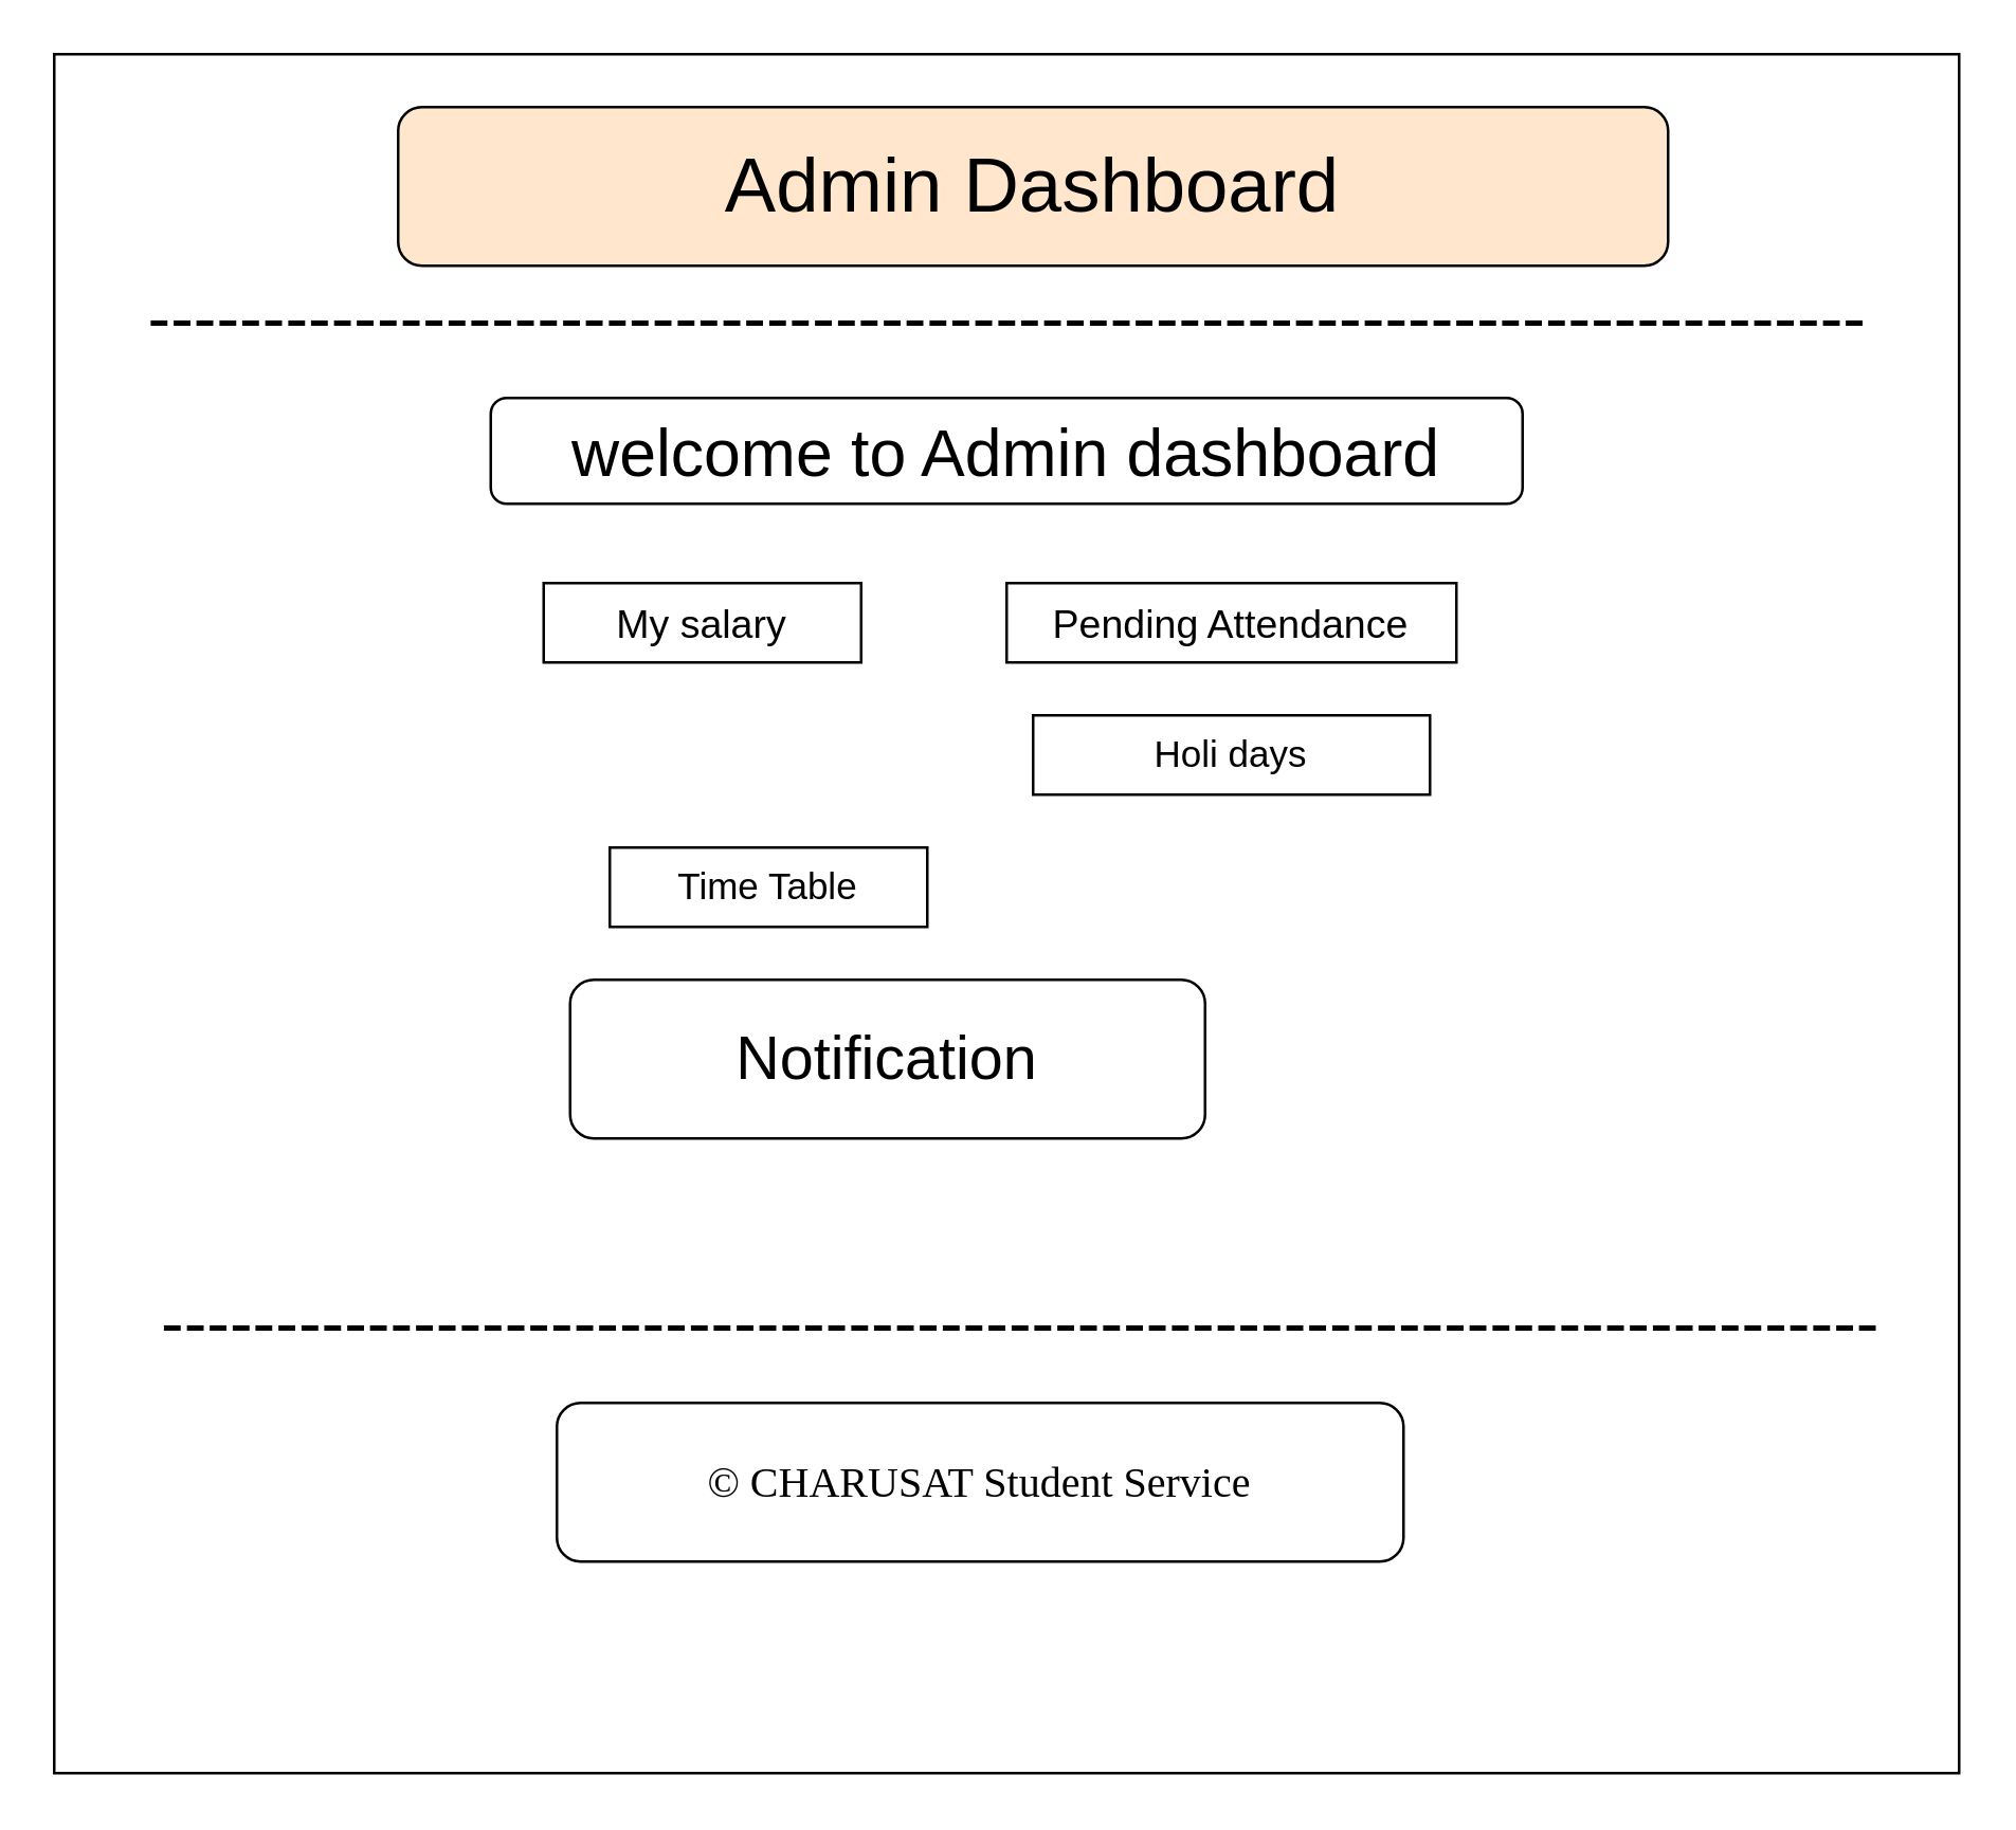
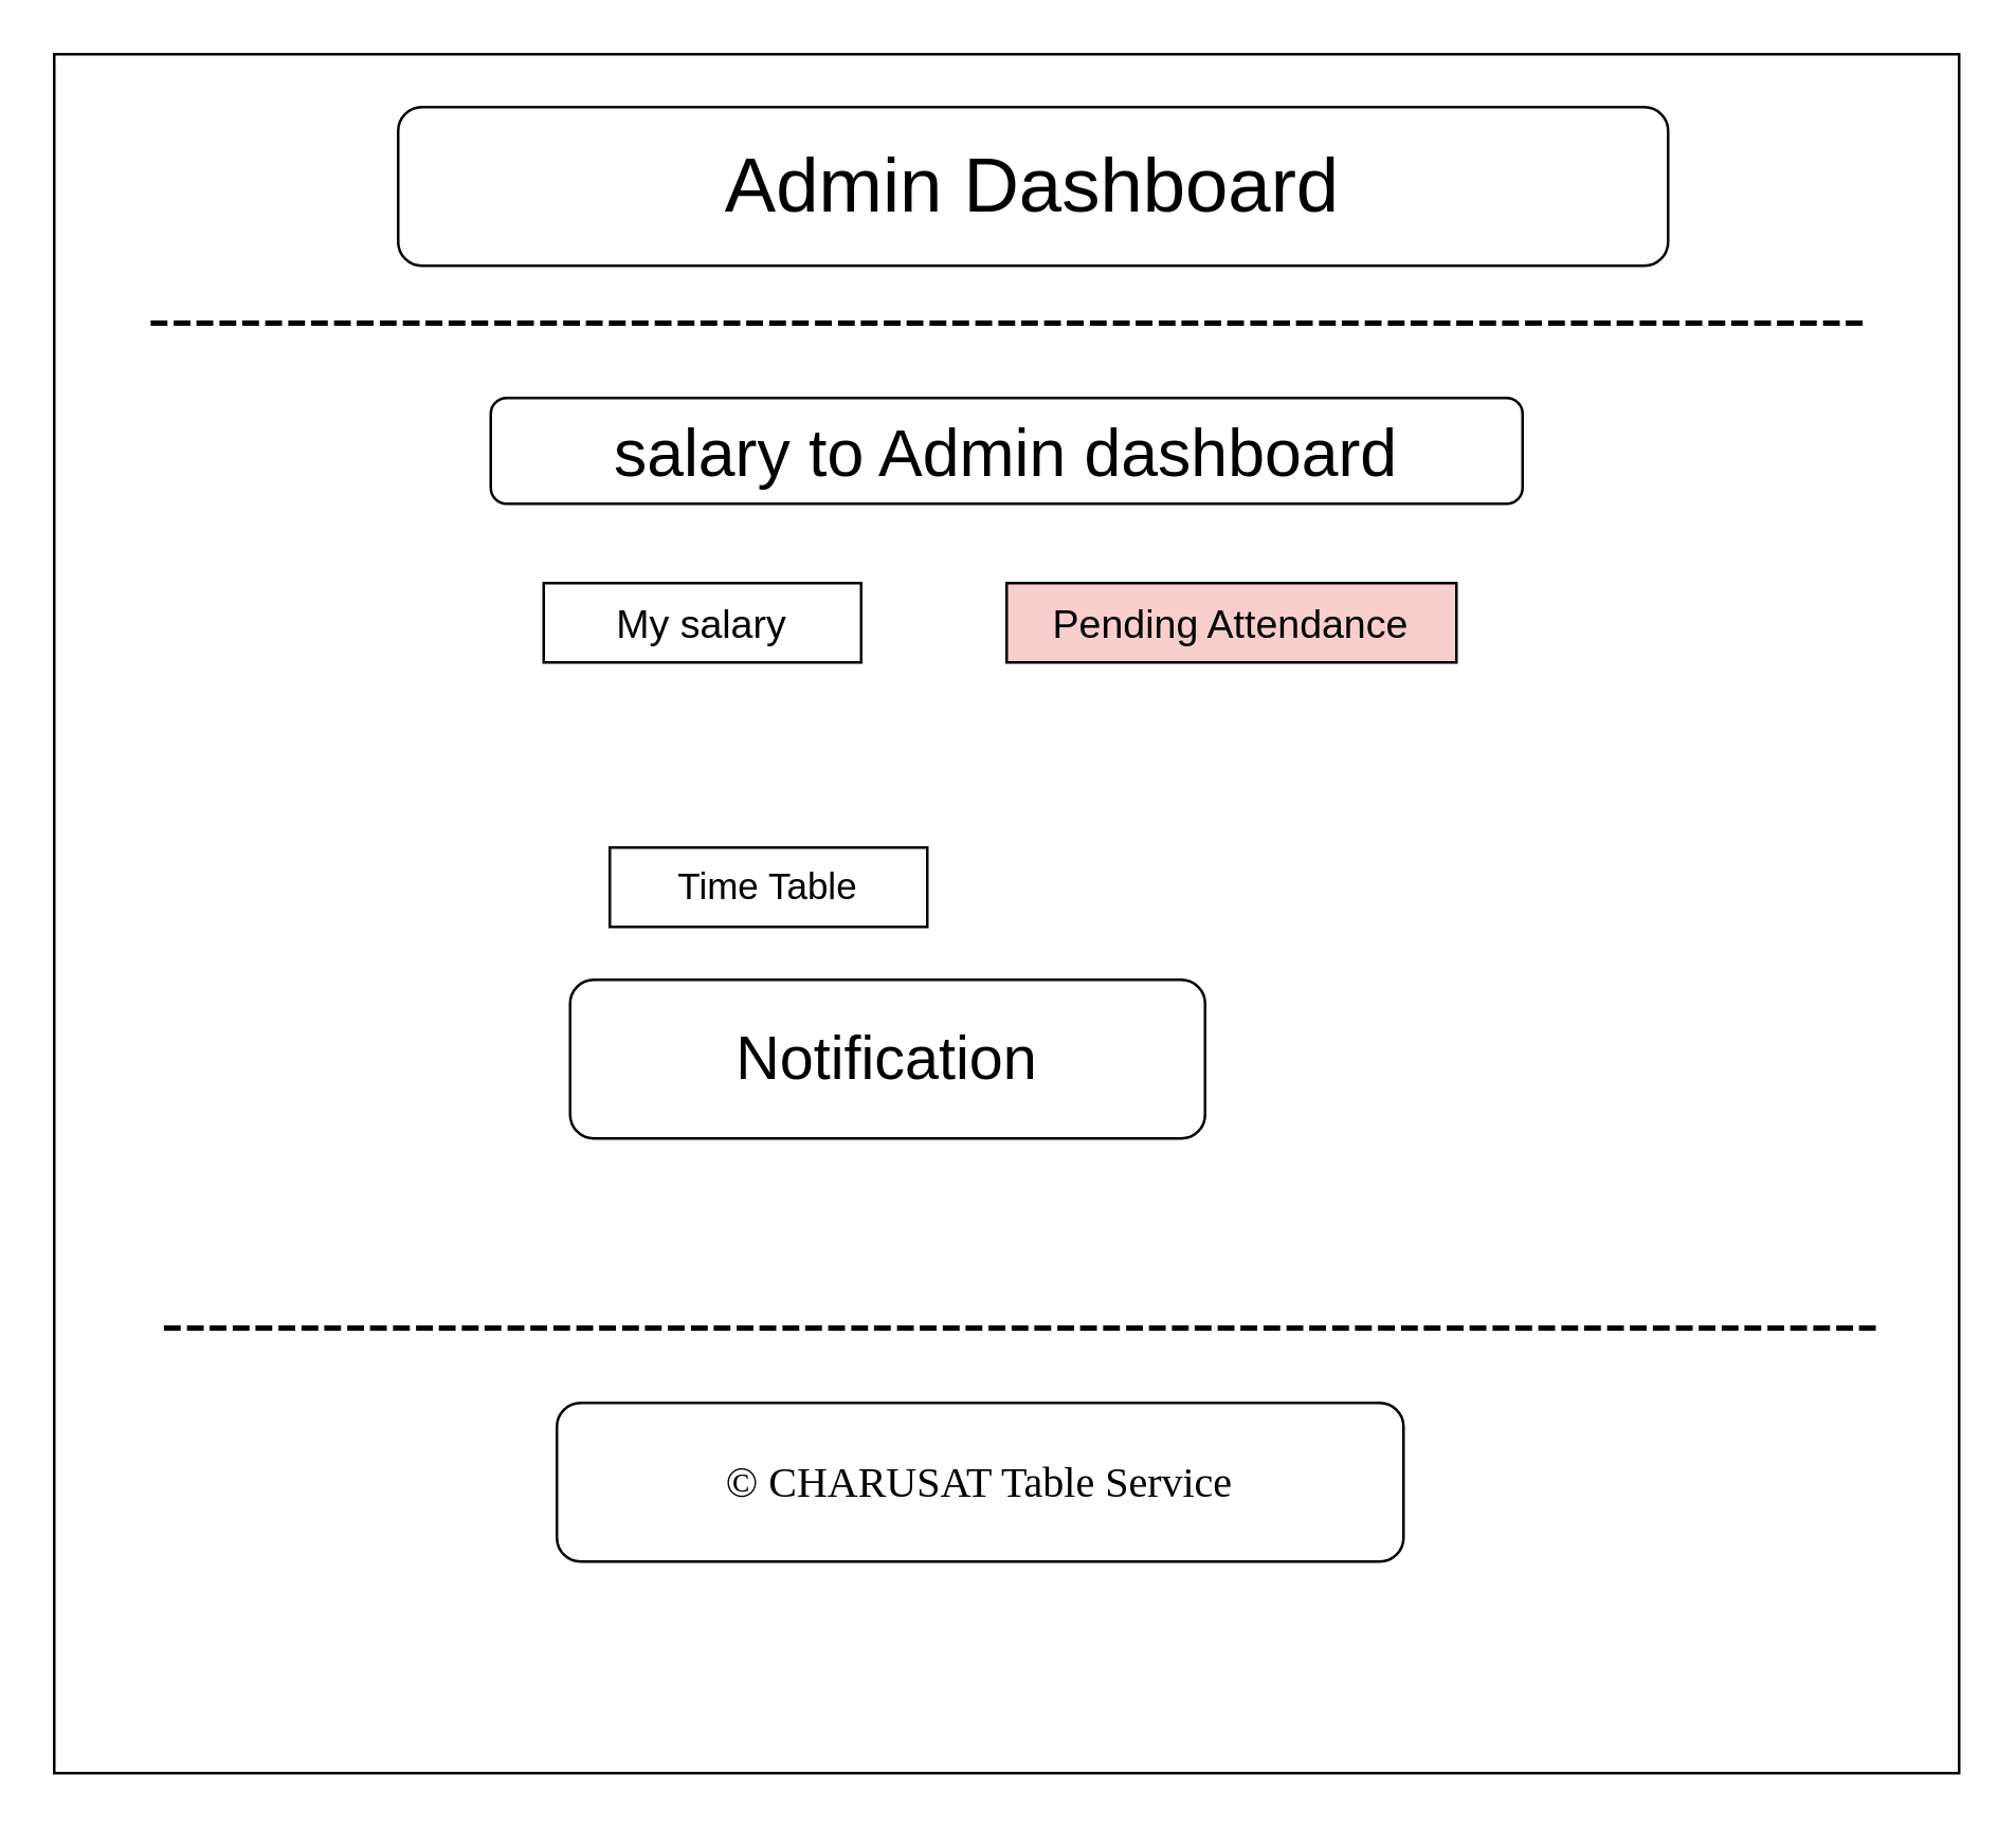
  <mxCell id="0" />
  <mxCell id="1" parent="0" />
  <mxCell id="2" value="Course" style="text;html=1;align=center;verticalAlign=middle;whiteSpace=wrap;rounded=0;fontSize=18;" parent="1" vertex="1"><mxGeometry x="90" y="450" width="90" height="30" as="geometry" /></mxCell>
  <mxCell id="3" value="" style="rounded=1;whiteSpace=wrap;html=1;" parent="1" vertex="1"><mxGeometry x="200" y="445" width="390" height="40" as="geometry" /></mxCell>
  <mxCell id="4" value="" style="rounded=0;whiteSpace=wrap;html=1;" vertex="1" parent="1"><mxGeometry x="20" y="20" width="720" height="650" as="geometry" /></mxCell>
- <mxCell id="5" value="&lt;span style=&quot;font-size: 25px;&quot;&gt;welcome to Admin dashboard&lt;/span&gt;" style="rounded=1;whiteSpace=wrap;html=1;" vertex="1" parent="1"><mxGeometry x="185" y="150" width="390" height="40" as="geometry" /></mxCell>
+ <mxCell id="5" value="&lt;span style=&quot;font-size: 25px;&quot;&gt;salary to Admin dashboard&lt;/span&gt;" style="rounded=1;whiteSpace=wrap;html=1;" vertex="1" parent="1"><mxGeometry x="185" y="150" width="390" height="40" as="geometry" /></mxCell>
  <mxCell id="6" value="&lt;font style=&quot;font-size: 26px;&quot;&gt;---------------------------------------------------------------------------&lt;/font&gt;" style="text;html=1;align=center;verticalAlign=middle;resizable=0;points=[];autosize=1;strokeColor=none;fillColor=none;" vertex="1" parent="1"><mxGeometry x="45" y="100" width="670" height="40" as="geometry" /></mxCell>
- <mxCell id="7" value="&lt;font style=&quot;font-size: 29px;&quot;&gt;Admin Dashboard&lt;/font&gt;" style="rounded=1;whiteSpace=wrap;html=1;fillColor=#ffe6cc;" vertex="1" parent="1"><mxGeometry x="150" y="40" width="480" height="60" as="geometry" /></mxCell>
+ <mxCell id="7" value="&lt;font style=&quot;font-size: 29px;&quot;&gt;Admin Dashboard&lt;/font&gt;" style="rounded=1;whiteSpace=wrap;html=1;" vertex="1" parent="1"><mxGeometry x="150" y="40" width="480" height="60" as="geometry" /></mxCell>
  <mxCell id="8" value="&lt;font style=&quot;font-size: 15px;&quot;&gt;My salary&lt;/font&gt;" style="rounded=0;whiteSpace=wrap;html=1;" vertex="1" parent="1"><mxGeometry x="205" y="220" width="120" height="30" as="geometry" /></mxCell>
- <mxCell id="9" value="&lt;font style=&quot;font-size: 15px;&quot;&gt;Pending Attendance&lt;/font&gt;" style="rounded=0;whiteSpace=wrap;html=1;" vertex="1" parent="1"><mxGeometry x="380" y="220" width="170" height="30" as="geometry" /></mxCell>
+ <mxCell id="9" value="&lt;font style=&quot;font-size: 15px;&quot;&gt;Pending Attendance&lt;/font&gt;" style="rounded=0;whiteSpace=wrap;html=1;fillColor=#f8cecc;" vertex="1" parent="1"><mxGeometry x="380" y="220" width="170" height="30" as="geometry" /></mxCell>
  <mxCell id="10" value="&lt;font style=&quot;font-size: 14px;&quot;&gt;Time Table&lt;/font&gt;" style="rounded=0;whiteSpace=wrap;html=1;" vertex="1" parent="1"><mxGeometry x="230" y="320" width="120" height="30" as="geometry" /></mxCell>
- <mxCell id="11" value="&lt;span style=&quot;font-size: 14px;&quot;&gt;Holi days&lt;/span&gt;" style="rounded=0;whiteSpace=wrap;html=1;" vertex="1" parent="1"><mxGeometry x="390" y="270" width="150" height="30" as="geometry" /></mxCell>
  <mxCell id="12" value="&lt;font style=&quot;font-size: 26px;&quot;&gt;---------------------------------------------------------------------------&lt;/font&gt;" style="text;html=1;align=center;verticalAlign=middle;resizable=0;points=[];autosize=1;strokeColor=none;fillColor=none;" vertex="1" parent="1"><mxGeometry x="50" y="480" width="670" height="40" as="geometry" /></mxCell>
- <mxCell id="13" value="&lt;span style=&quot;color: rgb(0, 0, 0); font-family: &amp;quot;Times New Roman&amp;quot;; font-size: medium;&quot;&gt;© CHARUSAT Student Service&lt;/span&gt;" style="rounded=1;whiteSpace=wrap;html=1;" vertex="1" parent="1"><mxGeometry x="210" y="530" width="320" height="60" as="geometry" /></mxCell>
+ <mxCell id="13" value="&lt;span style=&quot;color: rgb(0, 0, 0); font-family: &amp;quot;Times New Roman&amp;quot;; font-size: medium;&quot;&gt;© CHARUSAT Table Service&lt;/span&gt;" style="rounded=1;whiteSpace=wrap;html=1;" vertex="1" parent="1"><mxGeometry x="210" y="530" width="320" height="60" as="geometry" /></mxCell>
  <mxCell id="14" value="&lt;font style=&quot;font-size: 23px;&quot;&gt;Notification&lt;/font&gt;" style="rounded=1;whiteSpace=wrap;html=1;" vertex="1" parent="1"><mxGeometry x="215" y="370" width="240" height="60" as="geometry" /></mxCell>
